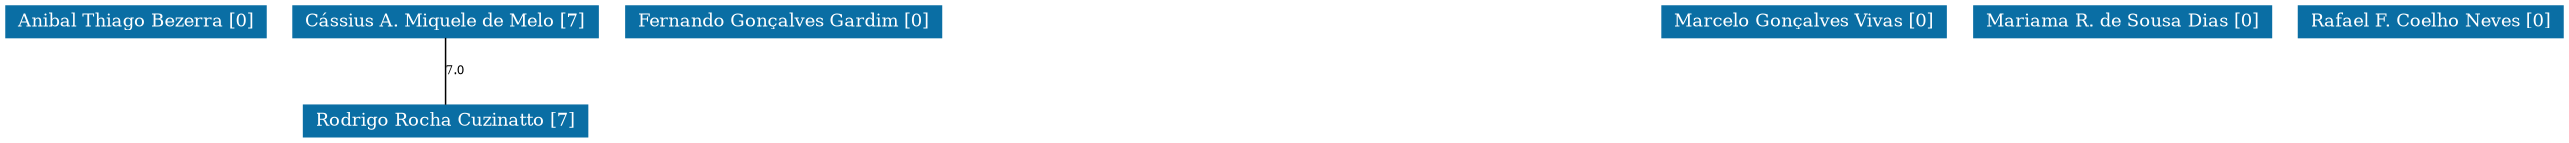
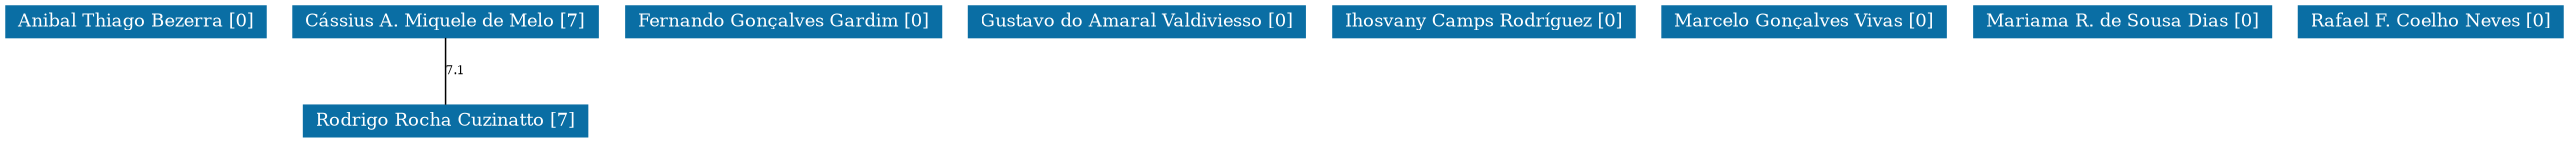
  strict graph {
    node [color="#0A6EA4" fontcolor="#FFFFFF" fontsize=12 shape=rectangle style=filled]
    n1 [height=0.29167 label="Anibal Thiago Bezerra [0]" width=1.9861]
    n2 [height=0.29167 label="Cássius A. Miquele de Melo [7]" width=2.3194]
    n3 [height=0.29167 label="Rodrigo Rocha Cuzinatto [7]" width=2.1389]
    n4 [height=0.29167 label="Fernando Gonçalves Gardim [0]" width=2.3611]
+   n5 [height=0.29167 label="Gustavo do Amaral Valdiviesso [0]" width=2.5417]
+   n6 [height=0.29167 label="Ihosvany Camps Rodríguez [0]" width=2.2778]
    n7 [height=0.29167 label="Marcelo Gonçalves Vivas [0]" width=2.1528]
    n8 [height=0.29167 label="Mariama R. de Sousa Dias [0]" width=2.2361]
    n9 [height=0.29167 label="Rafael F. Coelho Neves [0]" width=2.0139]
-   n2 -- n3 [fontsize=8 label=7.0]
+   n2 -- n3 [fontsize=8 label=7.1]
  }
